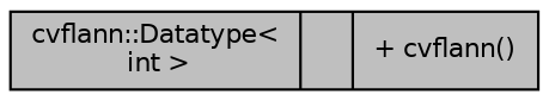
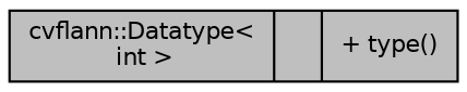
  digraph {
    rankdir=LR
-   n1 [color=black fillcolor=grey75 fontcolor=black fontname=Helvetica fontsize=10 height=0.2 label="{cvflann::Datatype\<\l int \>\n||+ cvflann()\l}" shape=record style=filled width=0.4]
+   n1 [color=black fillcolor=grey75 fontcolor=black fontname=Helvetica fontsize=10 height=0.2 label="{cvflann::Datatype\<\l int \>\n||+ type()\l}" shape=record style=filled width=0.4]
  }
